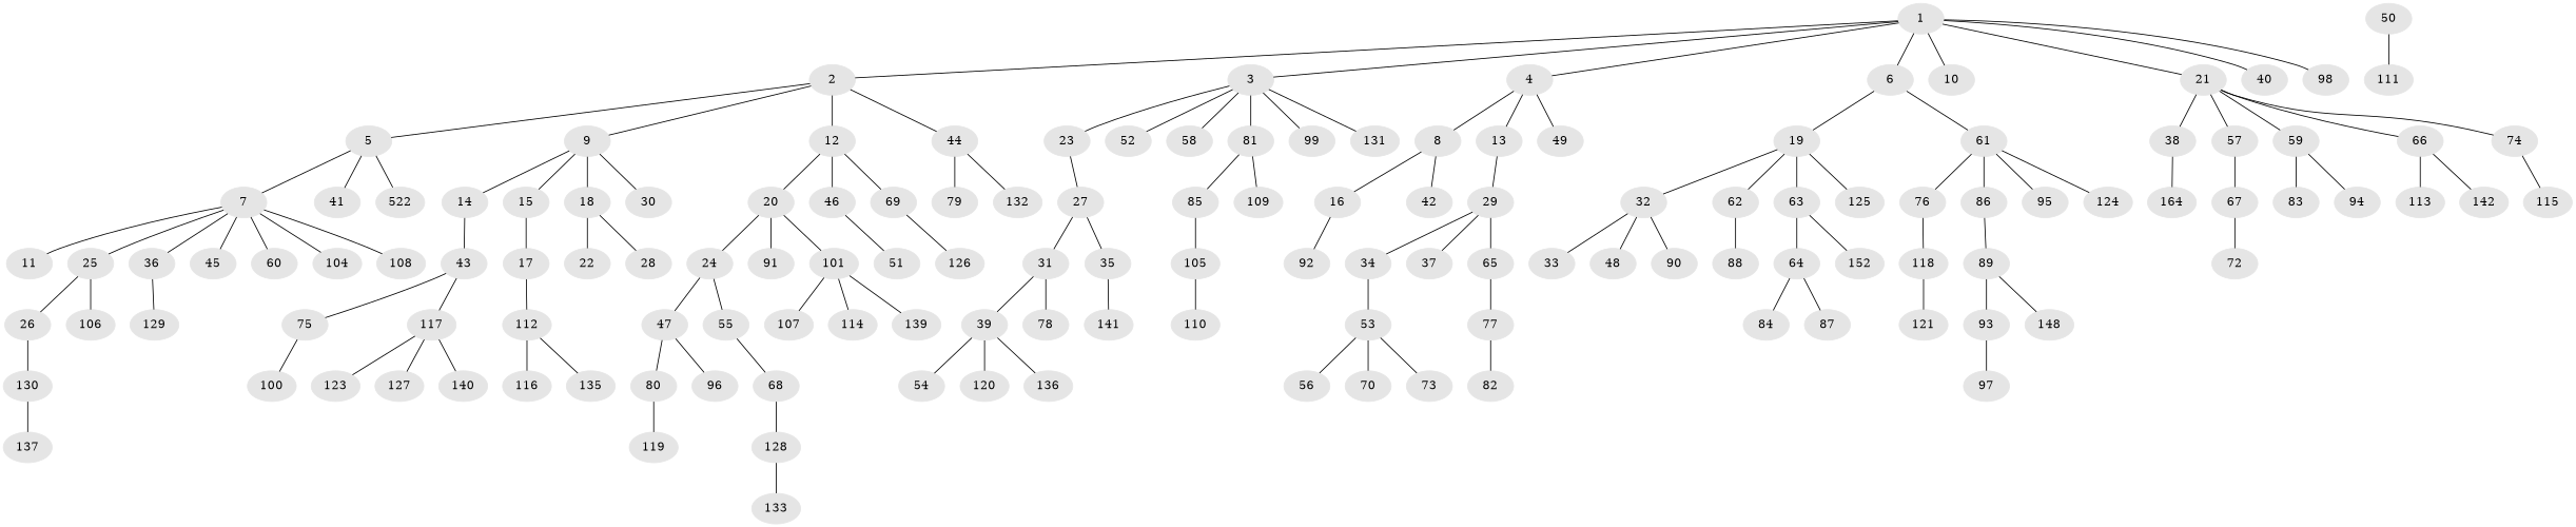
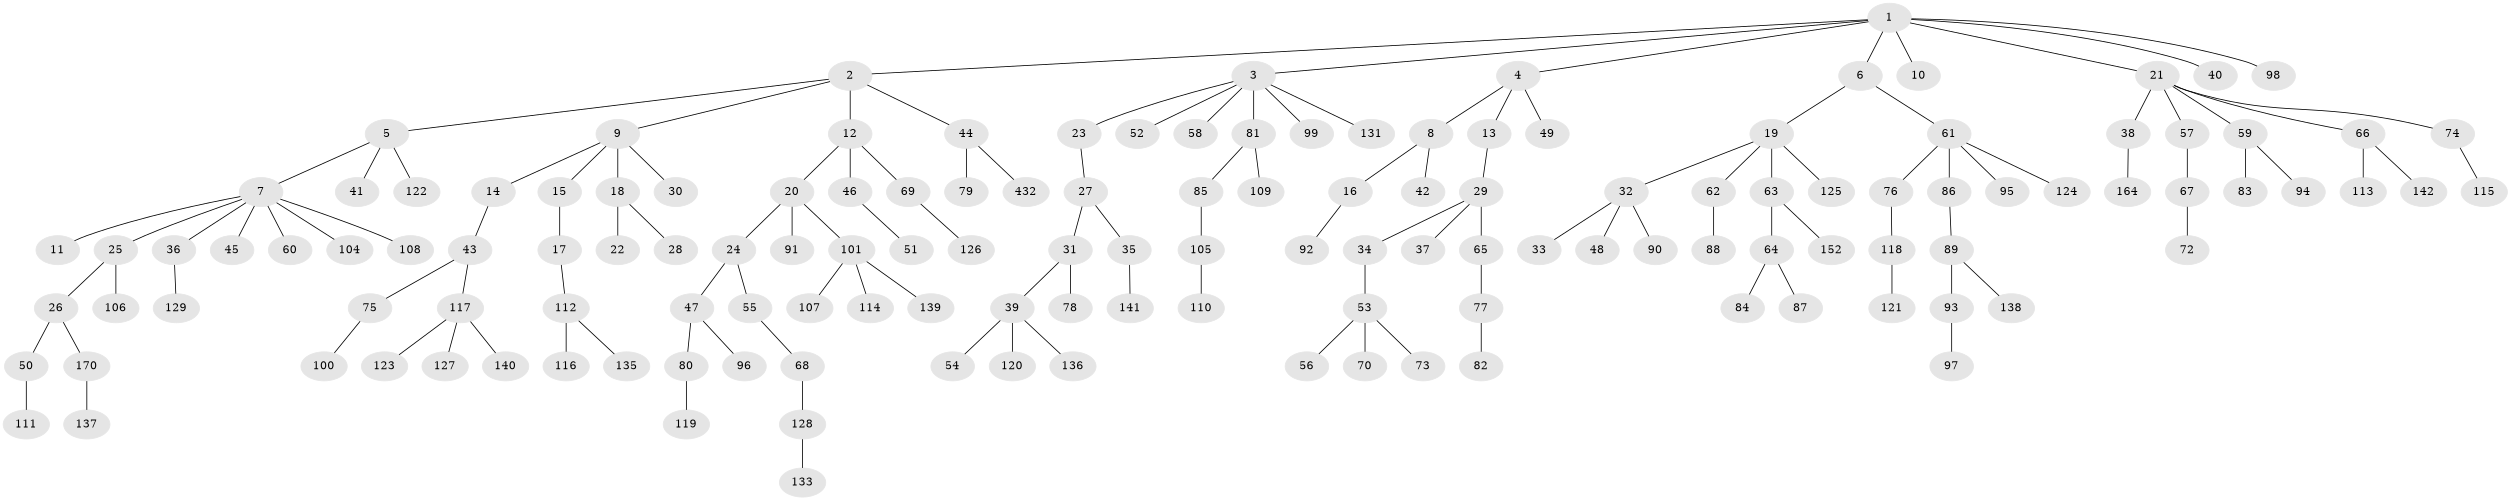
  graph {
    node [color=gray90 style=filled]
    1
    2
    3
    4
    6
    10
    21
    40
    98
    5
    9
    12
    44
    23
    52
    58
    81
    99
    131
    8
    13
    49
    19
    61
    38
    57
    59
    66
    74
    7
    41
-   122 [label=522]
+   122
    14
    15
    18
    30
    20
    46
    69
    79
-   132
+   132 [label=432]
    27
    85
    109
    16
    42
    29
    11
    25
    36
    45
    60
    104
    108
    32
    62
    63
    125
    76
    86
    95
    124
    26
    106
    129
    92
    43
    17
    22
    28
    24
    91
    101
    51
    126
    34
    37
    65
    75
    117
    112
    116
    135
    33
    48
    90
    88
    64
    n89 [label=152]
    47
    55
    107
    114
    139
    n95 [label=164]
    67
    83
    94
    113
    142
    115
    31
    35
    80
    96
    68
    50
-   130
+   130 [label=170]
    111
    137
    39
    78
    141
    53
    77
    54
    120
    136
    56
    70
    73
    100
    123
    127
    140
    119
    128
    72
    118
    89
    84
    87
    82
    133
    121
    105
    110
    93
-   138 [label=148]
+   138
    97
    1 -- 2
    1 -- 3
    1 -- 4
    1 -- 6
    1 -- 10
    1 -- 21
    1 -- 40
    1 -- 98
    2 -- 5
    2 -- 9
    2 -- 12
    2 -- 44
    3 -- 23
    3 -- 52
    3 -- 58
    3 -- 81
    3 -- 99
    3 -- 131
    4 -- 8
    4 -- 13
    4 -- 49
    6 -- 19
    6 -- 61
    21 -- 38
    21 -- 57
    21 -- 59
    21 -- 66
    21 -- 74
    5 -- 7
    5 -- 41
    5 -- 122
    9 -- 14
    9 -- 15
    9 -- 18
    9 -- 30
    12 -- 20
    12 -- 46
    12 -- 69
    44 -- 79
    44 -- 132
    23 -- 27
    81 -- 85
    81 -- 109
    8 -- 16
    8 -- 42
    13 -- 29
    19 -- 32
    19 -- 62
    19 -- 63
    19 -- 125
    61 -- 76
    61 -- 86
    61 -- 95
    61 -- 124
    38 -- n95
    57 -- 67
    59 -- 83
    59 -- 94
    66 -- 113
    66 -- 142
    74 -- 115
    7 -- 11
    7 -- 25
    7 -- 36
    7 -- 45
    7 -- 60
    7 -- 104
    7 -- 108
    14 -- 43
    15 -- 17
    18 -- 22
    18 -- 28
    20 -- 24
    20 -- 91
    20 -- 101
    46 -- 51
    69 -- 126
    27 -- 31
    27 -- 35
    85 -- 105
    16 -- 92
    29 -- 34
    29 -- 37
    29 -- 65
    25 -- 26
    25 -- 106
    36 -- 129
    32 -- 33
    32 -- 48
    32 -- 90
    62 -- 88
    63 -- 64
    63 -- n89
    76 -- 118
    86 -- 89
+   26 -- 50
    26 -- 130
    43 -- 75
    43 -- 117
    17 -- 112
    24 -- 47
    24 -- 55
    101 -- 107
    101 -- 114
    101 -- 139
    34 -- 53
    65 -- 77
    75 -- 100
    117 -- 123
    117 -- 127
    117 -- 140
    112 -- 116
    112 -- 135
    64 -- 84
    64 -- 87
    47 -- 80
    47 -- 96
    55 -- 68
    67 -- 72
    31 -- 39
    31 -- 78
    35 -- 141
    80 -- 119
    68 -- 128
    50 -- 111
    130 -- 137
    39 -- 54
    39 -- 120
    39 -- 136
    53 -- 56
    53 -- 70
    53 -- 73
    77 -- 82
    128 -- 133
    118 -- 121
    89 -- 93
    89 -- 138
    105 -- 110
    93 -- 97
  }
